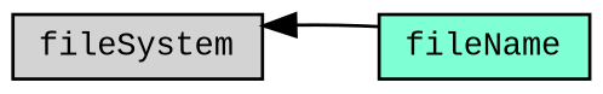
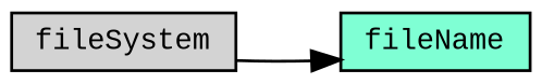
  digraph {
    rankdir=RL
    fontname="Liberation Mono"
    node [color=black fontname="Liberation Mono" fontsize=10 shape=record style=filled]
    n1 [fillcolor=aquamarine fontcolor=black height=0.2 label=fileName width=0.4]
    n2 [fillcolor=lightgrey height=0.2 label=fileSystem width=0.4]
-   n2 -> n1 [color=black dir=back fontname="Liberation Mono" fontsize=10 labelfontname=Helvetica labelfontsize=10 style=solid]
+   n1 -> n2 [color=black dir=back fontname="Liberation Mono" fontsize=10 labelfontname=Helvetica labelfontsize=10 style=solid]
  }
